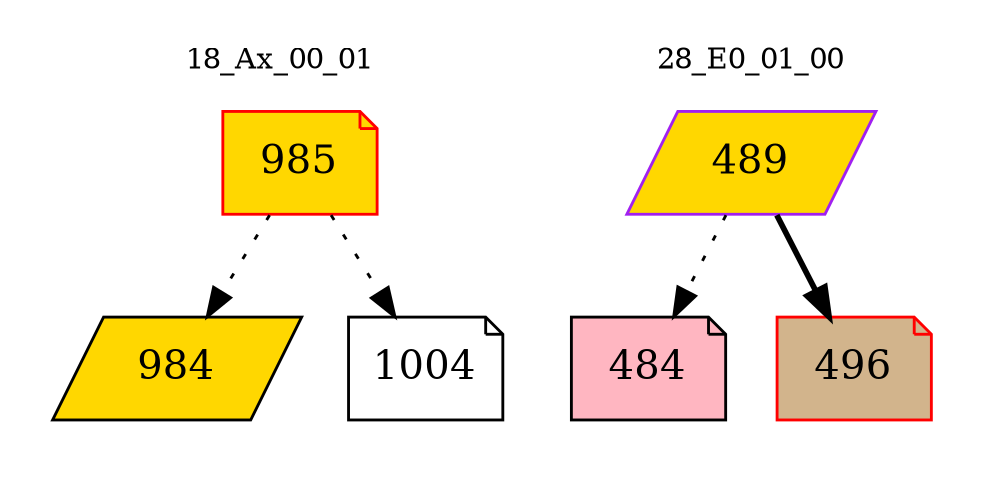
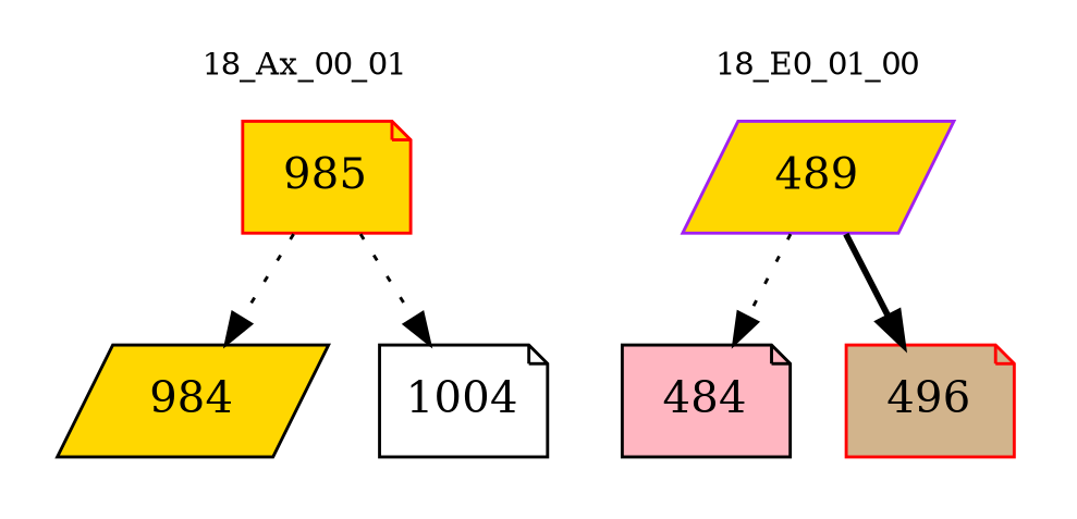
  digraph {
    node [color=black fillcolor=gold shape=note style=filled]
    edge [color=black style=dotted]
    n1 [color=red label=985]
    n2 [label=984 shape=parallelogram]
    n3 [fillcolor=white label=1004]
    n4 [color=purple label=489 shape=parallelogram]
    n5 [fillcolor=lightpink label=484]
    n6 [color=red fillcolor=tan label=496]
    subgraph cluster_1 {
      color=white
      fontsize=10
      label="18_Ax_00_01"
      n1
      n2
      n3
    }
    subgraph cluster_2 {
      color=white
      fontsize=10
-     label="28_E0_01_00"
+     label="18_E0_01_00"
      n4
      n5
      n6
    }
    n1 -> n2
    n1 -> n3
    n4 -> n5
    n4 -> n6 [style=bold]
  }
